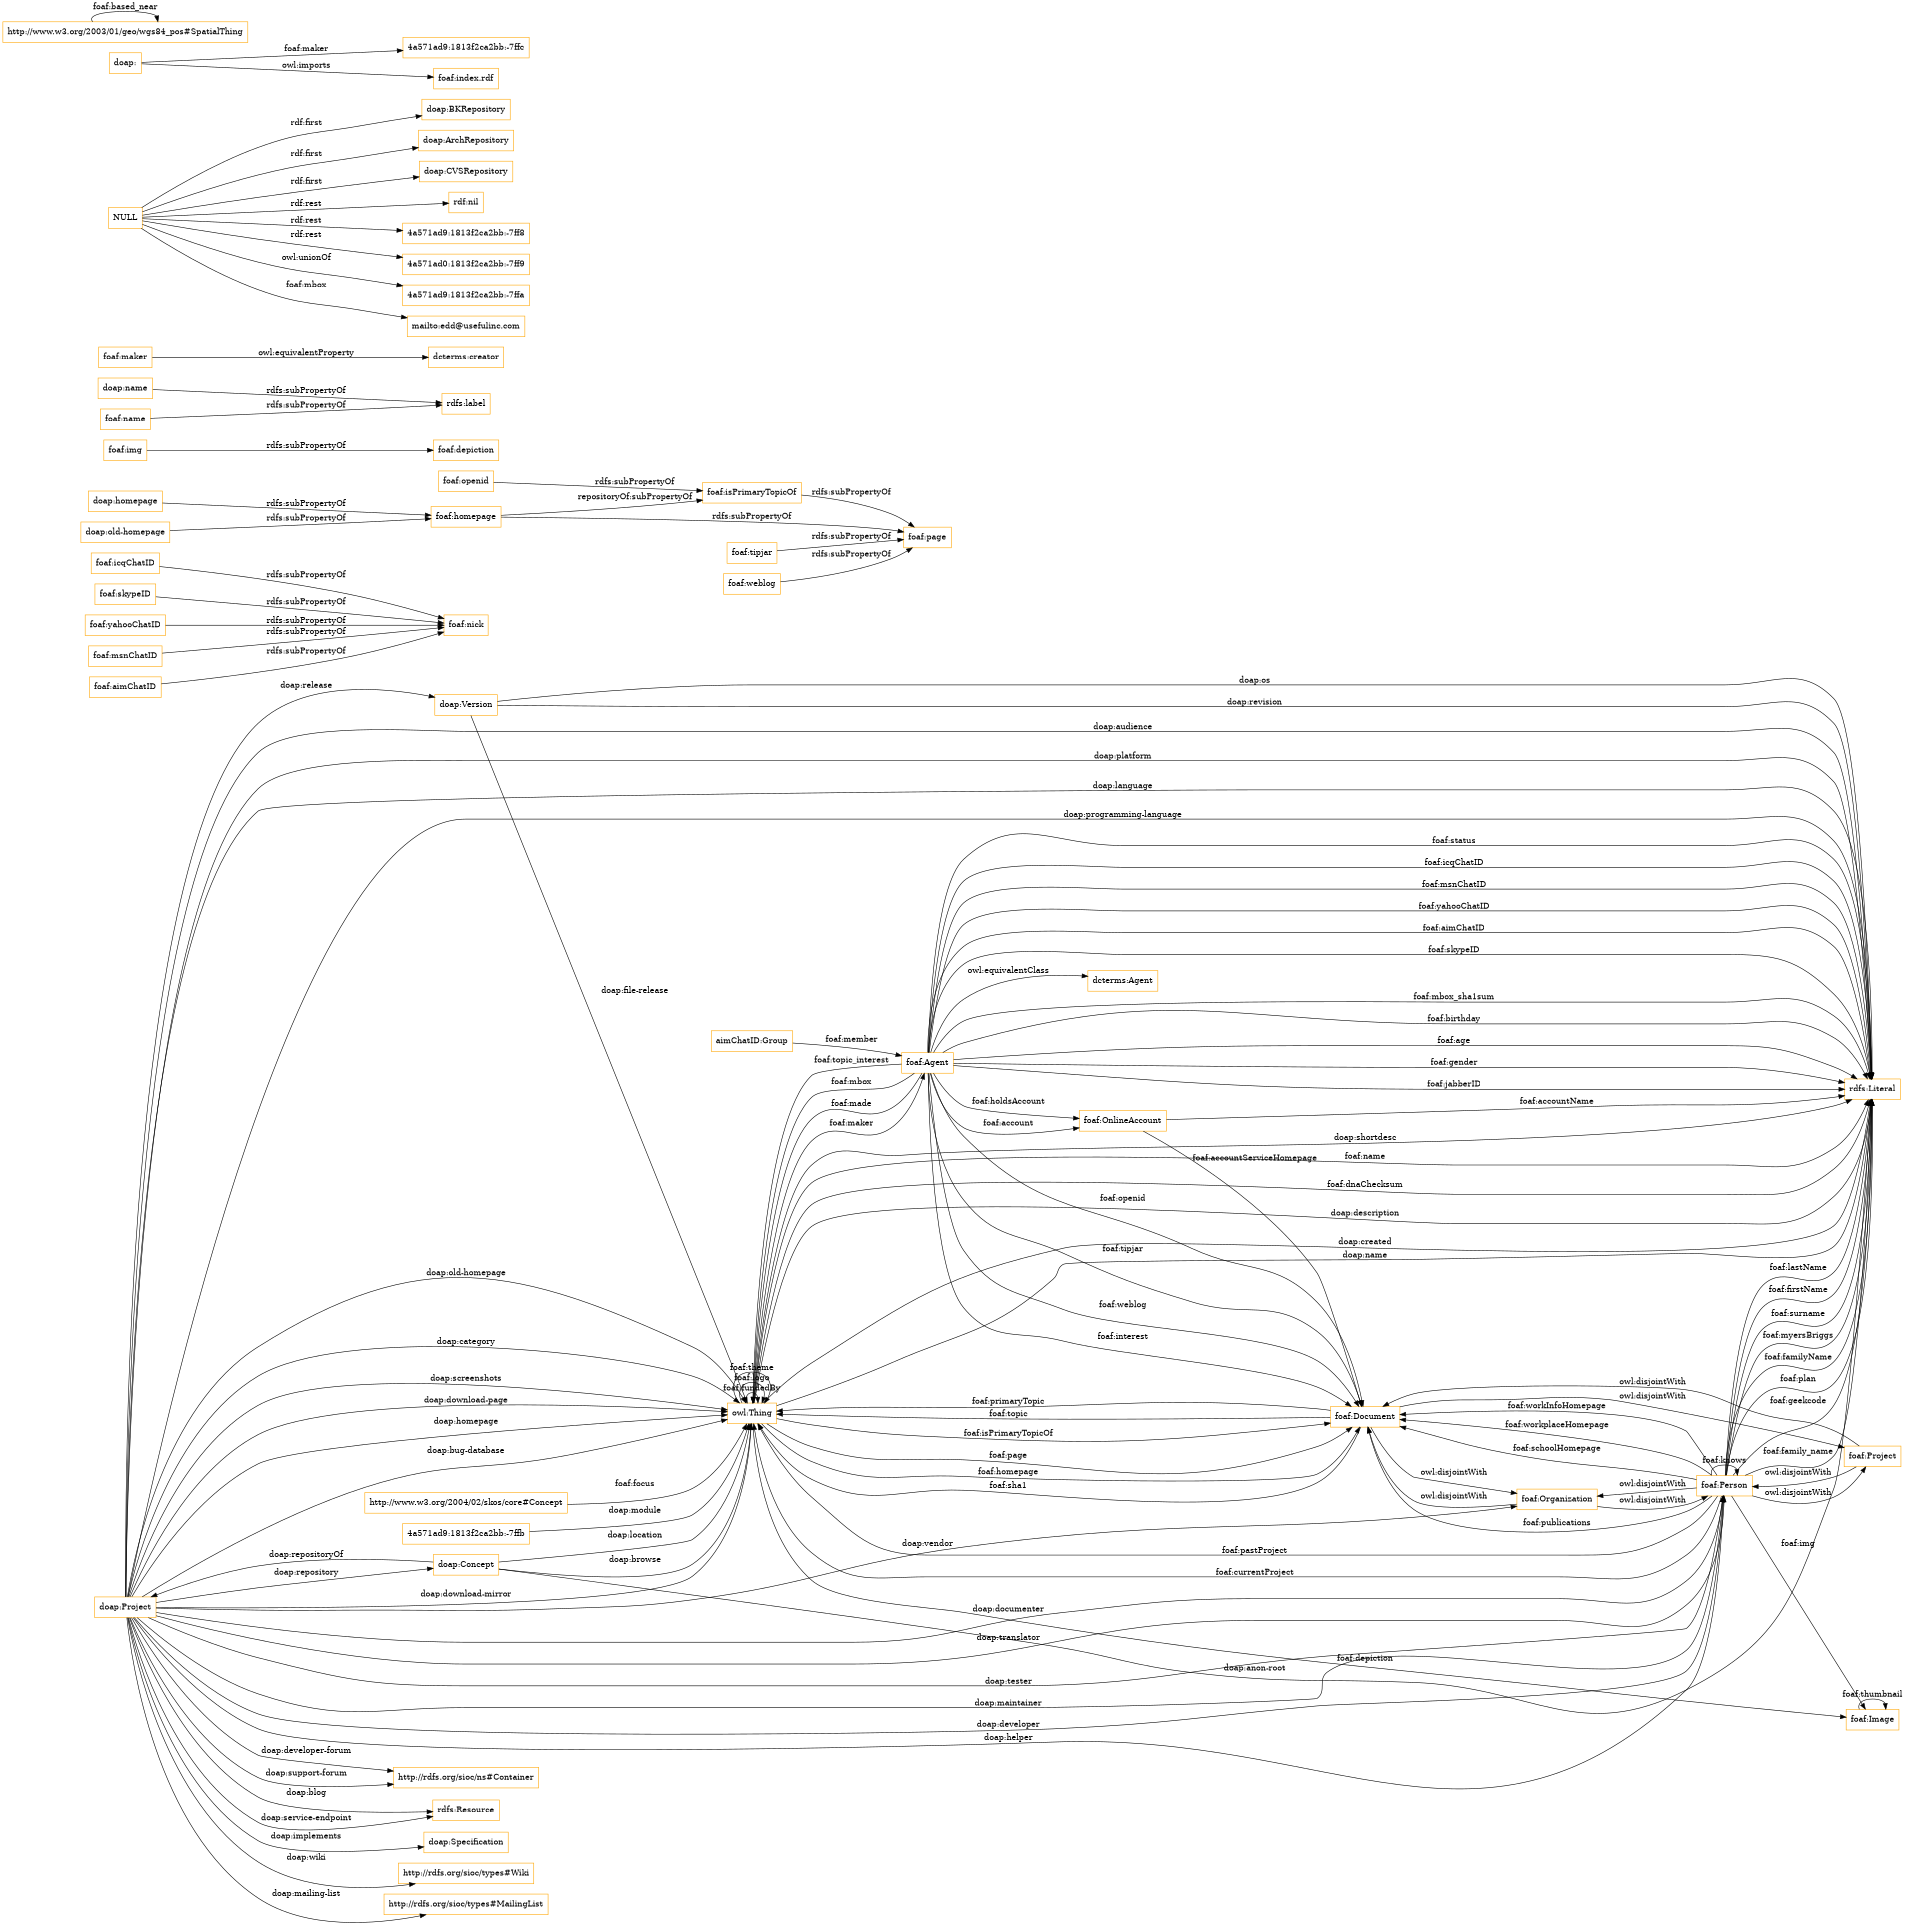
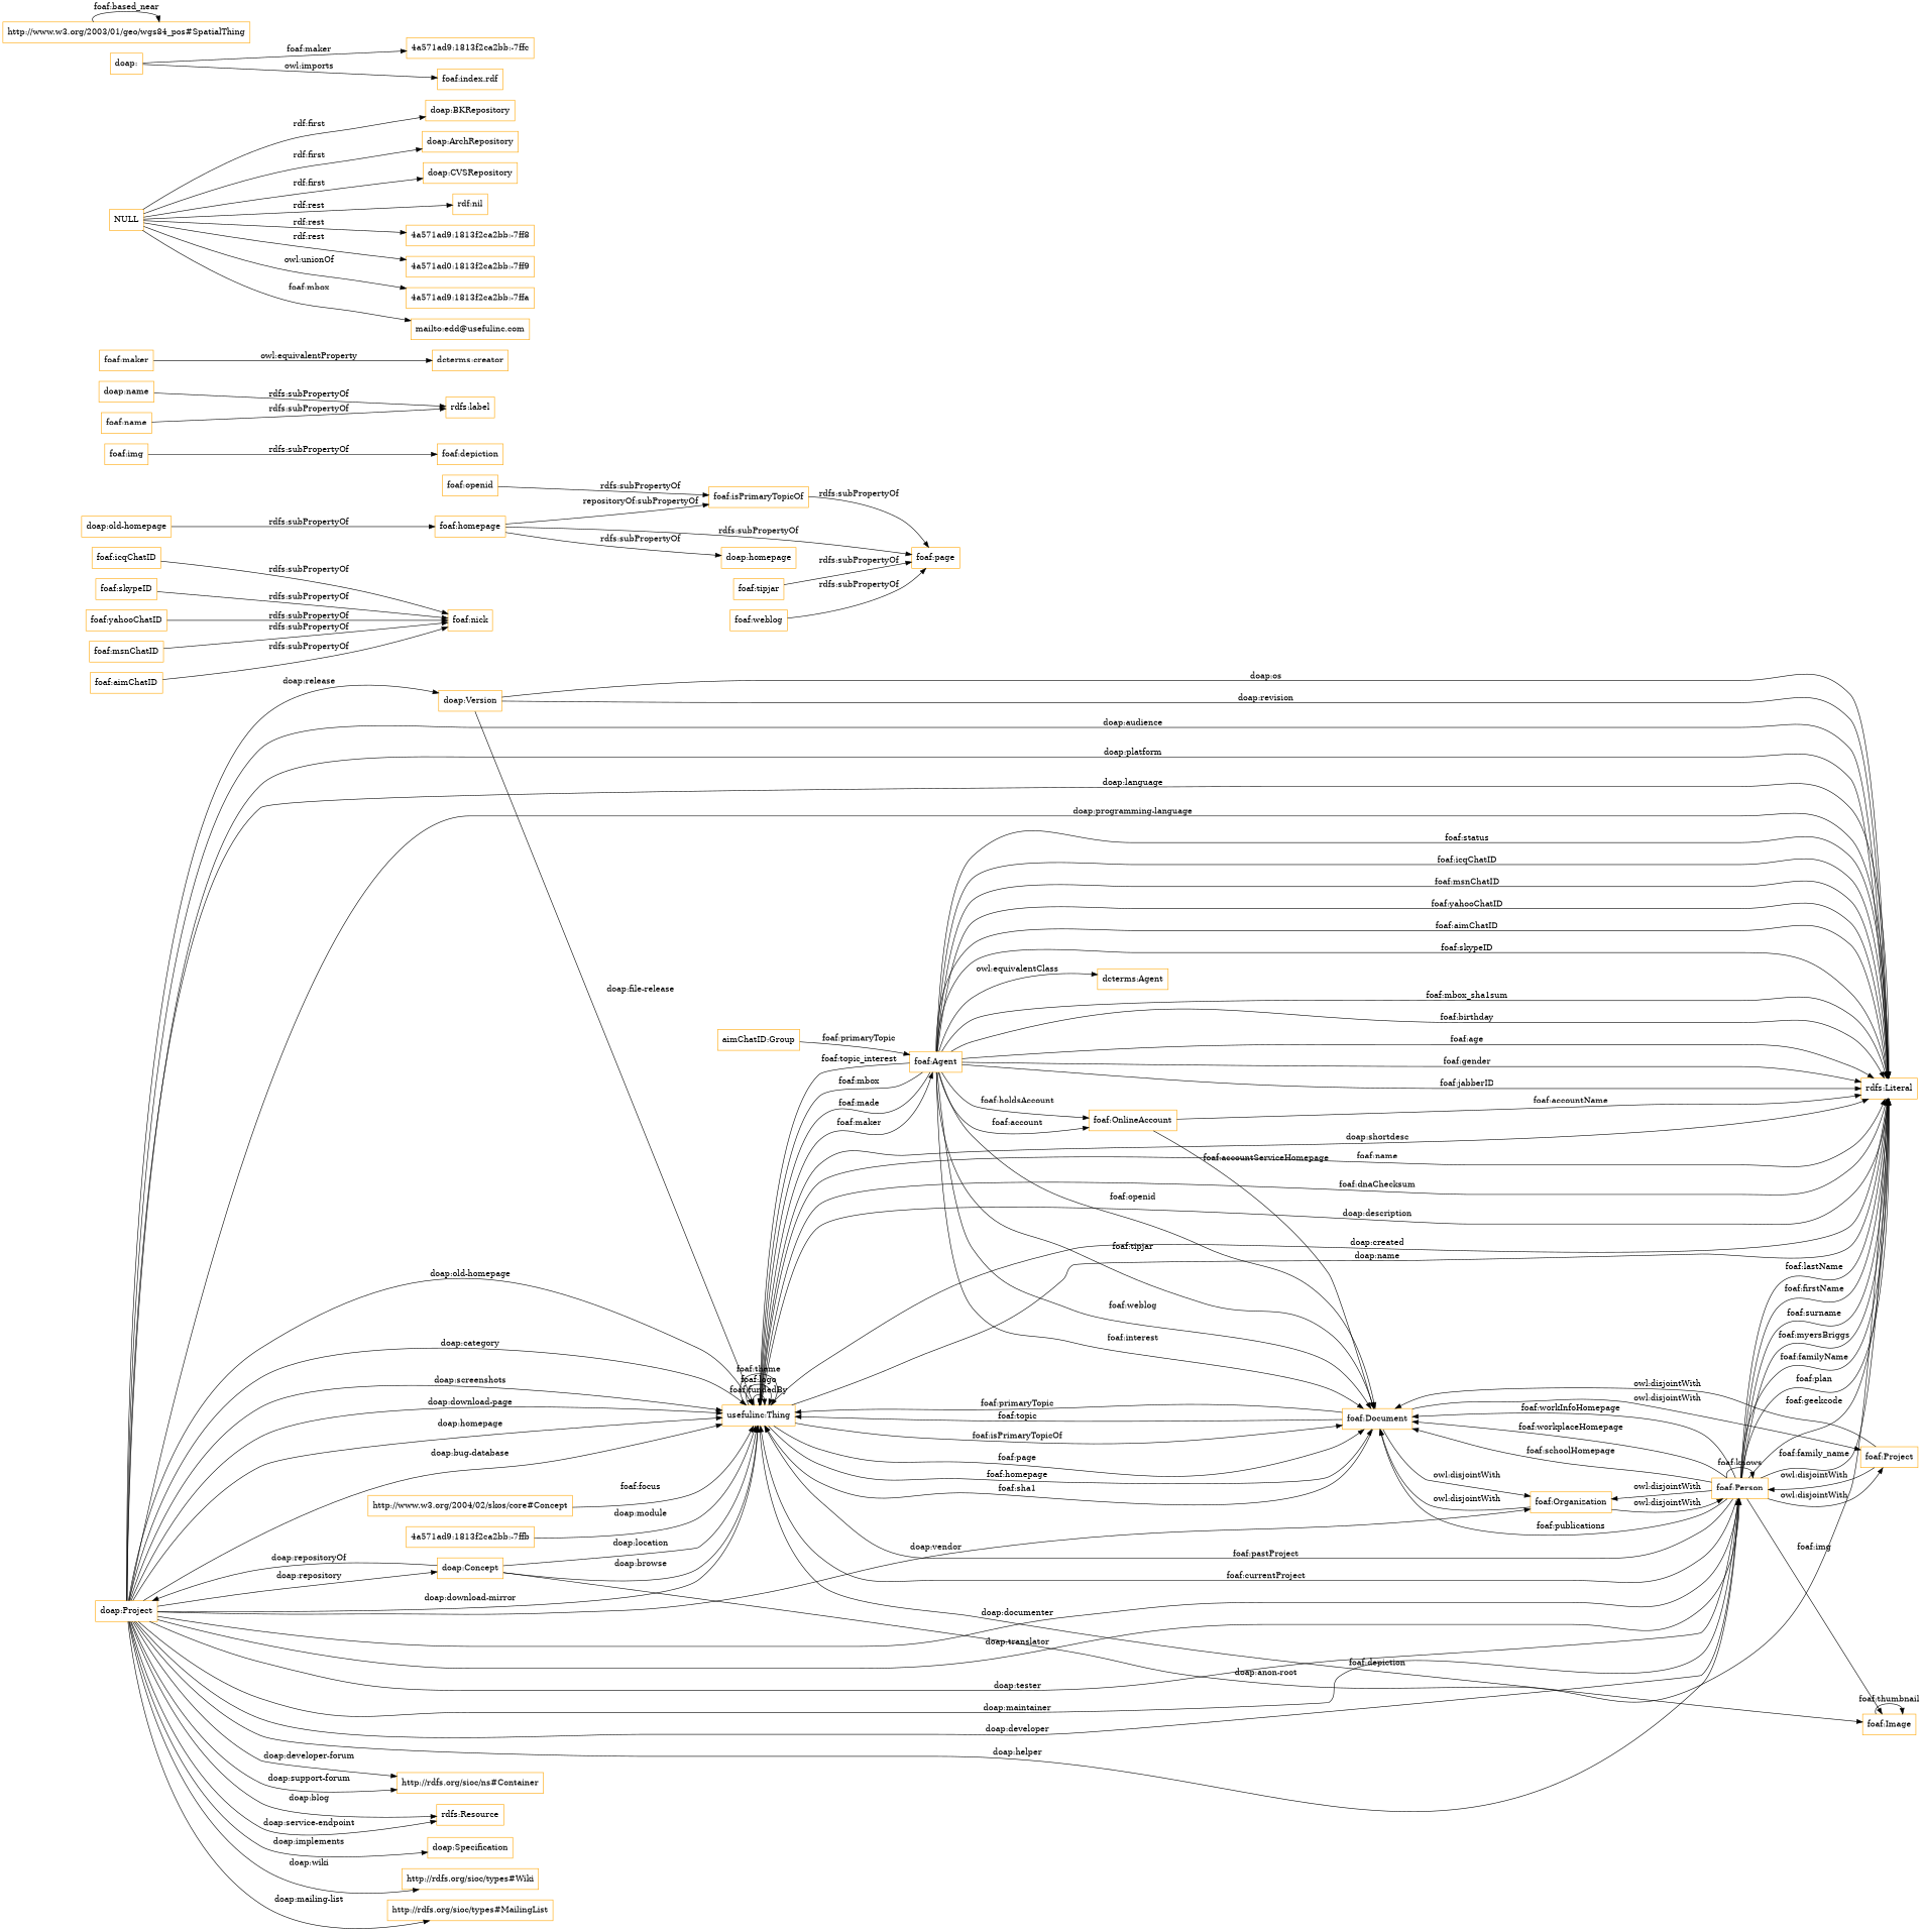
  digraph {
    rankdir=LR
    node [color=orange shape=rectangle]
    "4a571ad9:1813f2ca2bb:-7ffb"
-   "owl:Thing"
+   "owl:Thing" [label="usefulinc:Thing"]
    "foaf:Image"
    "foaf:Document"
    "foaf:Agent"
    "rdfs:Literal"
    "foaf:Project"
    "foaf:Person"
    "foaf:Organization"
    "foaf:OnlineAccount"
    "dcterms:Agent"
    n12 [label="aimChatID:Group"]
    "foaf:icqChatID"
    "foaf:nick"
    "foaf:openid"
    "foaf:isPrimaryTopicOf"
    "foaf:page"
    "foaf:skypeID"
    "doap:homepage"
    "foaf:homepage"
    "foaf:yahooChatID"
    "foaf:img"
    "foaf:depiction"
    "foaf:msnChatID"
    "doap:name"
    "rdfs:label"
    "foaf:maker"
    "dcterms:creator"
    NULL
    "doap:BKRepository"
    "doap:ArchRepository"
    "doap:CVSRepository"
    "rdf:nil"
    "4a571ad9:1813f2ca2bb:-7ff8"
    n35 [label="4a571ad0:1813f2ca2bb:-7ff9"]
    "4a571ad9:1813f2ca2bb:-7ffa"
    "mailto:edd@usefulinc.com"
    "foaf:name"
    "foaf:tipjar"
    "doap:old-homepage"
    "foaf:weblog"
    "doap:"
    "4a571ad9:1813f2ca2bb:-7ffc"
    "foaf:index.rdf"
    "foaf:aimChatID"
    n46 [label="doap:Concept"]
    "doap:Project"
    "http://rdfs.org/sioc/ns#Container"
    "rdfs:Resource"
    "doap:Specification"
    "http://rdfs.org/sioc/types#Wiki"
    "doap:Version"
    "http://rdfs.org/sioc/types#MailingList"
    "http://www.w3.org/2003/01/geo/wgs84_pos#SpatialThing"
    "http://www.w3.org/2004/02/skos/core#Concept"
    "4a571ad9:1813f2ca2bb:-7ffb" -> "owl:Thing" [label="doap:module"]
    "owl:Thing" -> "owl:Thing" [label="foaf:fundedBy"]
    "owl:Thing" -> "owl:Thing" [label="foaf:logo"]
    "owl:Thing" -> "owl:Thing" [label="foaf:theme"]
    "owl:Thing" -> "foaf:Image" [label="foaf:depiction"]
    "owl:Thing" -> "foaf:Document" [label="foaf:page"]
    "owl:Thing" -> "foaf:Document" [label="foaf:homepage"]
    "owl:Thing" -> "foaf:Document" [label="foaf:isPrimaryTopicOf"]
    "owl:Thing" -> "foaf:Agent" [label="foaf:maker"]
    "owl:Thing" -> "rdfs:Literal" [label="foaf:name"]
    "owl:Thing" -> "rdfs:Literal" [label="foaf:dnaChecksum"]
    "owl:Thing" -> "rdfs:Literal" [label="doap:description"]
    "owl:Thing" -> "rdfs:Literal" [label="doap:created"]
    "owl:Thing" -> "rdfs:Literal" [label="doap:name"]
    "owl:Thing" -> "rdfs:Literal" [label="doap:shortdesc"]
    "foaf:Image" -> "foaf:Image" [label="foaf:thumbnail"]
    "foaf:Document" -> "owl:Thing" [label="foaf:sha1"]
    "foaf:Document" -> "owl:Thing" [label="foaf:primaryTopic"]
    "foaf:Document" -> "owl:Thing" [label="foaf:topic"]
    "foaf:Document" -> "foaf:Project" [label="owl:disjointWith"]
    "foaf:Document" -> "foaf:Organization" [label="owl:disjointWith"]
    "foaf:Agent" -> "owl:Thing" [label="foaf:topic_interest"]
    "foaf:Agent" -> "owl:Thing" [label="foaf:mbox"]
    "foaf:Agent" -> "owl:Thing" [label="foaf:made"]
    "foaf:Agent" -> "foaf:Document" [label="foaf:openid"]
    "foaf:Agent" -> "foaf:Document" [label="foaf:tipjar"]
    "foaf:Agent" -> "foaf:Document" [label="foaf:weblog"]
    "foaf:Agent" -> "foaf:Document" [label="foaf:interest"]
    "foaf:Agent" -> "rdfs:Literal" [label="foaf:gender"]
    "foaf:Agent" -> "rdfs:Literal" [label="foaf:jabberID"]
    "foaf:Agent" -> "rdfs:Literal" [label="foaf:status"]
    "foaf:Agent" -> "rdfs:Literal" [label="foaf:icqChatID"]
    "foaf:Agent" -> "rdfs:Literal" [label="foaf:msnChatID"]
    "foaf:Agent" -> "rdfs:Literal" [label="foaf:yahooChatID"]
    "foaf:Agent" -> "rdfs:Literal" [label="foaf:aimChatID"]
    "foaf:Agent" -> "rdfs:Literal" [label="foaf:skypeID"]
    "foaf:Agent" -> "rdfs:Literal" [label="foaf:mbox_sha1sum"]
    "foaf:Agent" -> "rdfs:Literal" [label="foaf:birthday"]
    "foaf:Agent" -> "rdfs:Literal" [label="foaf:age"]
    "foaf:Agent" -> "foaf:OnlineAccount" [label="foaf:account"]
    "foaf:Agent" -> "foaf:OnlineAccount" [label="foaf:holdsAccount"]
    "foaf:Agent" -> "dcterms:Agent" [label="owl:equivalentClass"]
    "foaf:Project" -> "foaf:Document" [label="owl:disjointWith"]
    "foaf:Project" -> "foaf:Person" [label="owl:disjointWith"]
    "foaf:Person" -> "owl:Thing" [label="foaf:pastProject"]
    "foaf:Person" -> "owl:Thing" [label="foaf:currentProject"]
    "foaf:Person" -> "foaf:Image" [label="foaf:img"]
    "foaf:Person" -> "foaf:Document" [label="foaf:publications"]
    "foaf:Person" -> "foaf:Document" [label="foaf:workInfoHomepage"]
    "foaf:Person" -> "foaf:Document" [label="foaf:workplaceHomepage"]
    "foaf:Person" -> "foaf:Document" [label="foaf:schoolHomepage"]
    "foaf:Person" -> "rdfs:Literal" [label="foaf:firstName"]
    "foaf:Person" -> "rdfs:Literal" [label="foaf:surname"]
    "foaf:Person" -> "rdfs:Literal" [label="foaf:myersBriggs"]
    "foaf:Person" -> "rdfs:Literal" [label="foaf:familyName"]
    "foaf:Person" -> "rdfs:Literal" [label="foaf:plan"]
    "foaf:Person" -> "rdfs:Literal" [label="foaf:geekcode"]
    "foaf:Person" -> "rdfs:Literal" [label="foaf:family_name"]
    "foaf:Person" -> "rdfs:Literal" [label="foaf:lastName"]
    "foaf:Person" -> "foaf:Project" [label="owl:disjointWith"]
    "foaf:Person" -> "foaf:Person" [label="foaf:knows"]
    "foaf:Person" -> "foaf:Organization" [label="owl:disjointWith"]
    "foaf:Organization" -> "foaf:Document" [label="owl:disjointWith"]
    "foaf:Organization" -> "foaf:Person" [label="owl:disjointWith"]
    "foaf:OnlineAccount" -> "foaf:Document" [label="foaf:accountServiceHomepage"]
    "foaf:OnlineAccount" -> "rdfs:Literal" [label="foaf:accountName"]
-   n12 -> "foaf:Agent" [label="foaf:member"]
+   n12 -> "foaf:Agent" [label="foaf:primaryTopic"]
    "foaf:icqChatID" -> "foaf:nick" [label="rdfs:subPropertyOf"]
    "foaf:openid" -> "foaf:isPrimaryTopicOf" [label="rdfs:subPropertyOf"]
    "foaf:isPrimaryTopicOf" -> "foaf:page" [label="rdfs:subPropertyOf"]
    "foaf:skypeID" -> "foaf:nick" [label="rdfs:subPropertyOf"]
-   "doap:homepage" -> "foaf:homepage" [label="rdfs:subPropertyOf"]
+   "foaf:homepage" -> "doap:homepage" [label="rdfs:subPropertyOf"]
    "foaf:homepage" -> "foaf:isPrimaryTopicOf" [label="repositoryOf:subPropertyOf"]
    "foaf:homepage" -> "foaf:page" [label="rdfs:subPropertyOf"]
    "foaf:yahooChatID" -> "foaf:nick" [label="rdfs:subPropertyOf"]
    "foaf:img" -> "foaf:depiction" [label="rdfs:subPropertyOf"]
    "foaf:msnChatID" -> "foaf:nick" [label="rdfs:subPropertyOf"]
    "doap:name" -> "rdfs:label" [label="rdfs:subPropertyOf"]
    "foaf:maker" -> "dcterms:creator" [label="owl:equivalentProperty"]
    NULL -> "doap:BKRepository" [label="rdf:first"]
    NULL -> "doap:ArchRepository" [label="rdf:first"]
    NULL -> "doap:CVSRepository" [label="rdf:first"]
    NULL -> "rdf:nil" [label="rdf:rest"]
    NULL -> "4a571ad9:1813f2ca2bb:-7ff8" [label="rdf:rest"]
    NULL -> n35 [label="rdf:rest"]
    NULL -> "4a571ad9:1813f2ca2bb:-7ffa" [label="owl:unionOf"]
    NULL -> "mailto:edd@usefulinc.com" [label="foaf:mbox"]
    "foaf:name" -> "rdfs:label" [label="rdfs:subPropertyOf"]
    "foaf:tipjar" -> "foaf:page" [label="rdfs:subPropertyOf"]
    "doap:old-homepage" -> "foaf:homepage" [label="rdfs:subPropertyOf"]
    "foaf:weblog" -> "foaf:page" [label="rdfs:subPropertyOf"]
    "doap:" -> "4a571ad9:1813f2ca2bb:-7ffc" [label="foaf:maker"]
    "doap:" -> "foaf:index.rdf" [label="owl:imports"]
    "foaf:aimChatID" -> "foaf:nick" [label="rdfs:subPropertyOf"]
    n46 -> "owl:Thing" [label="doap:browse"]
    n46 -> "owl:Thing" [label="doap:location"]
    n46 -> "rdfs:Literal" [label="doap:anon-root"]
    n46 -> "doap:Project" [label="doap:repositoryOf"]
    "doap:Project" -> "owl:Thing" [label="doap:download-mirror"]
    "doap:Project" -> "owl:Thing" [label="doap:old-homepage"]
    "doap:Project" -> "owl:Thing" [label="doap:category"]
    "doap:Project" -> "owl:Thing" [label="doap:screenshots"]
    "doap:Project" -> "owl:Thing" [label="doap:download-page"]
    "doap:Project" -> "owl:Thing" [label="doap:homepage"]
    "doap:Project" -> "owl:Thing" [label="doap:bug-database"]
    "doap:Project" -> "rdfs:Literal" [label="doap:audience"]
    "doap:Project" -> "rdfs:Literal" [label="doap:platform"]
    "doap:Project" -> "rdfs:Literal" [label="doap:language"]
    "doap:Project" -> "rdfs:Literal" [label="doap:programming-language"]
    "doap:Project" -> "foaf:Person" [label="doap:maintainer"]
    "doap:Project" -> "foaf:Person" [label="doap:developer"]
    "doap:Project" -> "foaf:Person" [label="doap:helper"]
    "doap:Project" -> "foaf:Person" [label="doap:documenter"]
    "doap:Project" -> "foaf:Person" [label="doap:translator"]
    "doap:Project" -> "foaf:Person" [label="doap:tester"]
    "doap:Project" -> "foaf:Organization" [label="doap:vendor"]
    "doap:Project" -> n46 [label="doap:repository"]
    "doap:Project" -> "http://rdfs.org/sioc/ns#Container" [label="doap:developer-forum"]
    "doap:Project" -> "http://rdfs.org/sioc/ns#Container" [label="doap:support-forum"]
    "doap:Project" -> "rdfs:Resource" [label="doap:blog"]
    "doap:Project" -> "rdfs:Resource" [label="doap:service-endpoint"]
    "doap:Project" -> "doap:Specification" [label="doap:implements"]
    "doap:Project" -> "http://rdfs.org/sioc/types#Wiki" [label="doap:wiki"]
    "doap:Project" -> "doap:Version" [label="doap:release"]
    "doap:Project" -> "http://rdfs.org/sioc/types#MailingList" [label="doap:mailing-list"]
    "doap:Version" -> "owl:Thing" [label="doap:file-release"]
    "doap:Version" -> "rdfs:Literal" [label="doap:os"]
    "doap:Version" -> "rdfs:Literal" [label="doap:revision"]
    "http://www.w3.org/2003/01/geo/wgs84_pos#SpatialThing" -> "http://www.w3.org/2003/01/geo/wgs84_pos#SpatialThing" [label="foaf:based_near"]
    "http://www.w3.org/2004/02/skos/core#Concept" -> "owl:Thing" [label="foaf:focus"]
  }
